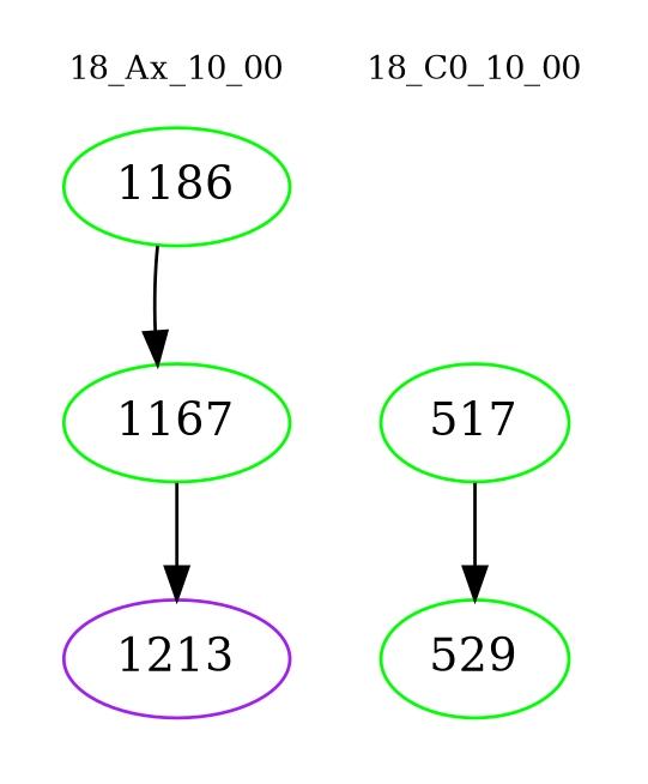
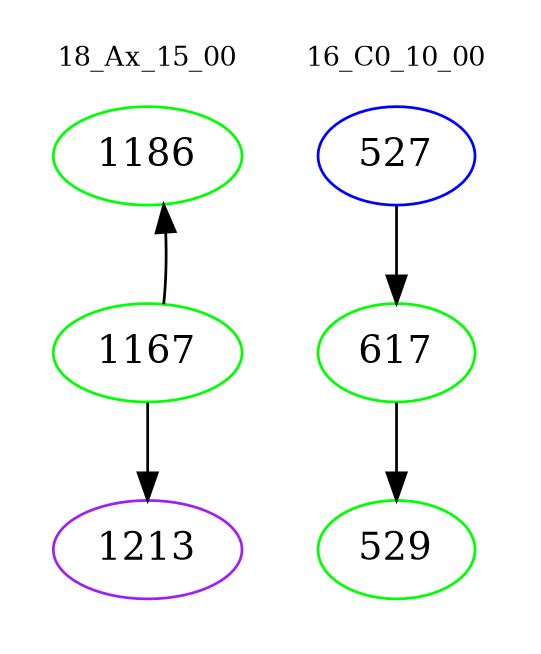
  digraph {
    node [color=green]
    edge [color=black]
    n1 [label=1186]
    n2 [label=1167]
    n3 [color=purple label=1213]
-   n5 [label=517]
+   n4 [color=blue label=527]
+   n5 [label=617]
    n6 [label=529]
    subgraph cluster_1 {
      color=white
      fontsize=10
-     label="18_Ax_10_00"
+     label="18_Ax_15_00"
      n1
      n2
      n3
    }
    subgraph cluster_2 {
      color=white
      fontsize=10
-     label="18_C0_10_00"
+     label="16_C0_10_00"
+     n4
      n5
      n6
    }
-   n1 -> n2
+   n2 -> n1
    n2 -> n3
+   n4 -> n5
    n5 -> n6
  }
